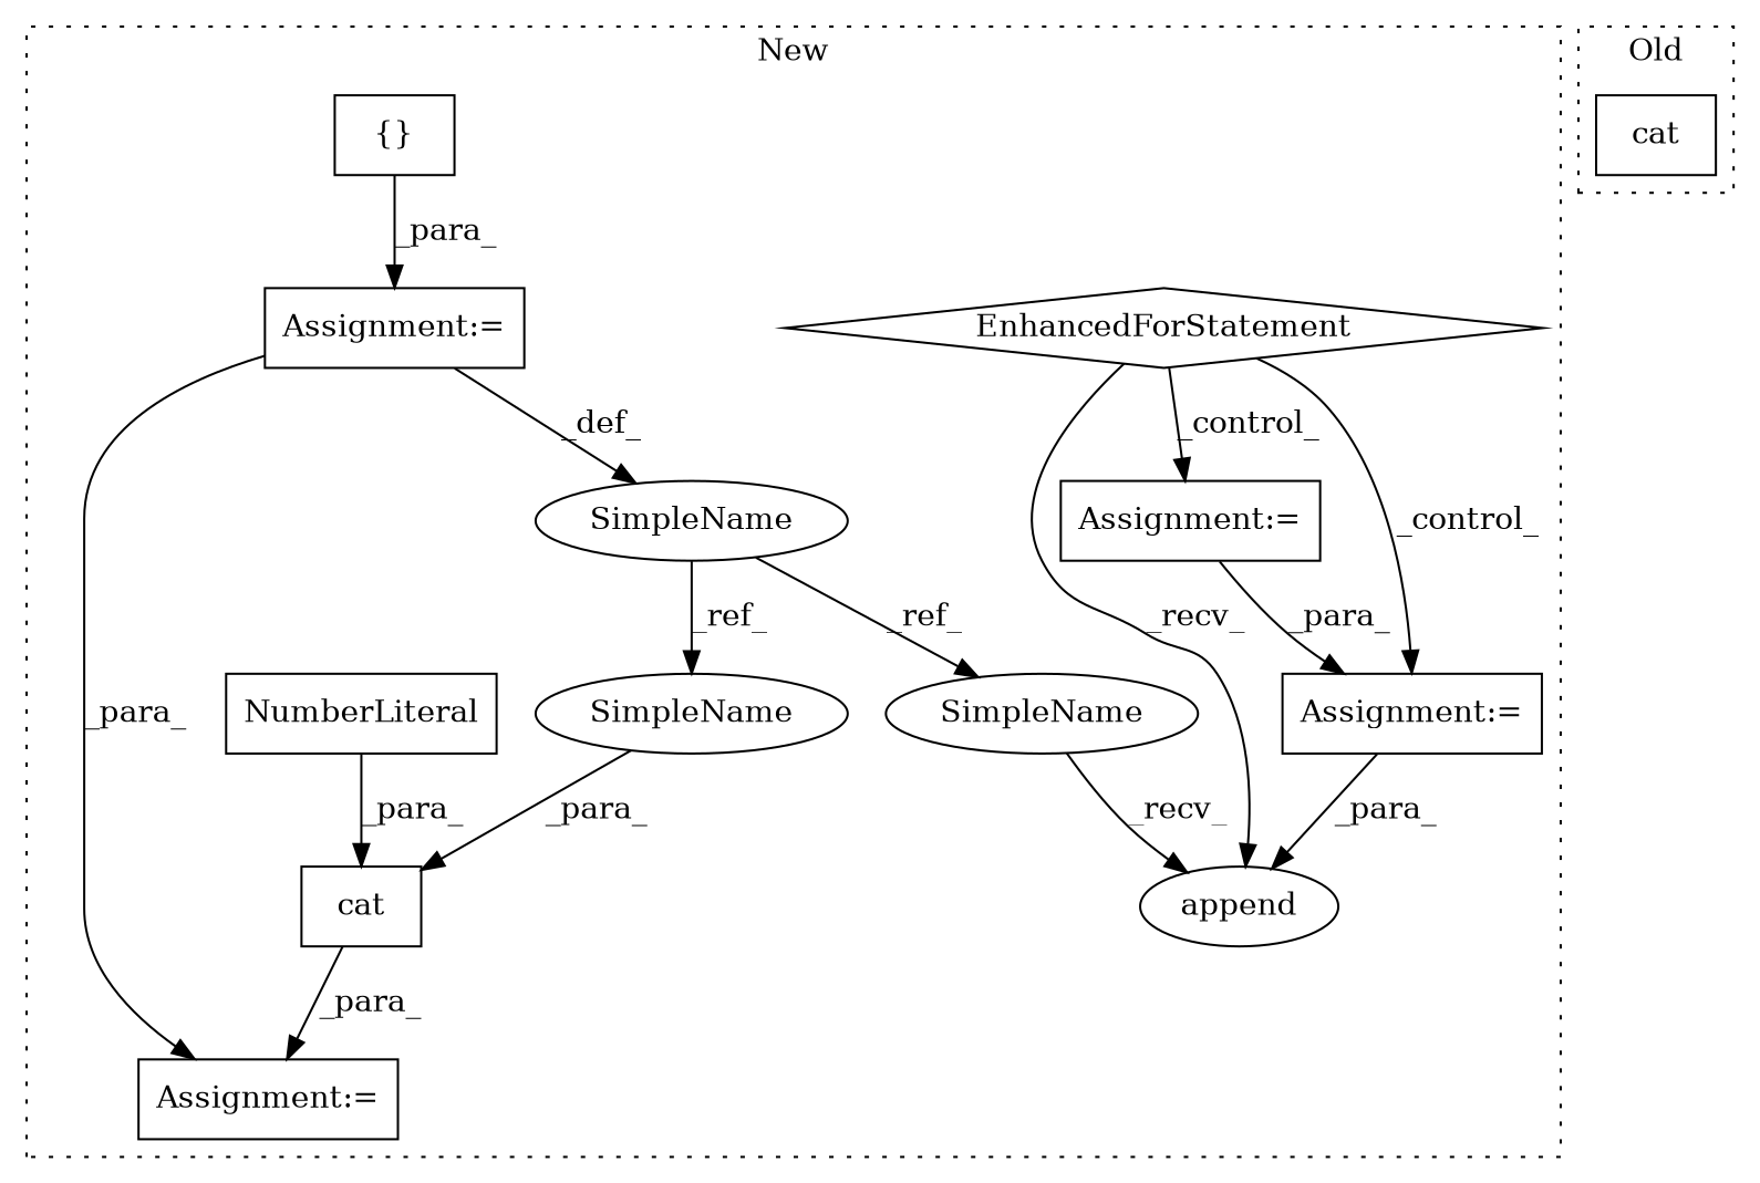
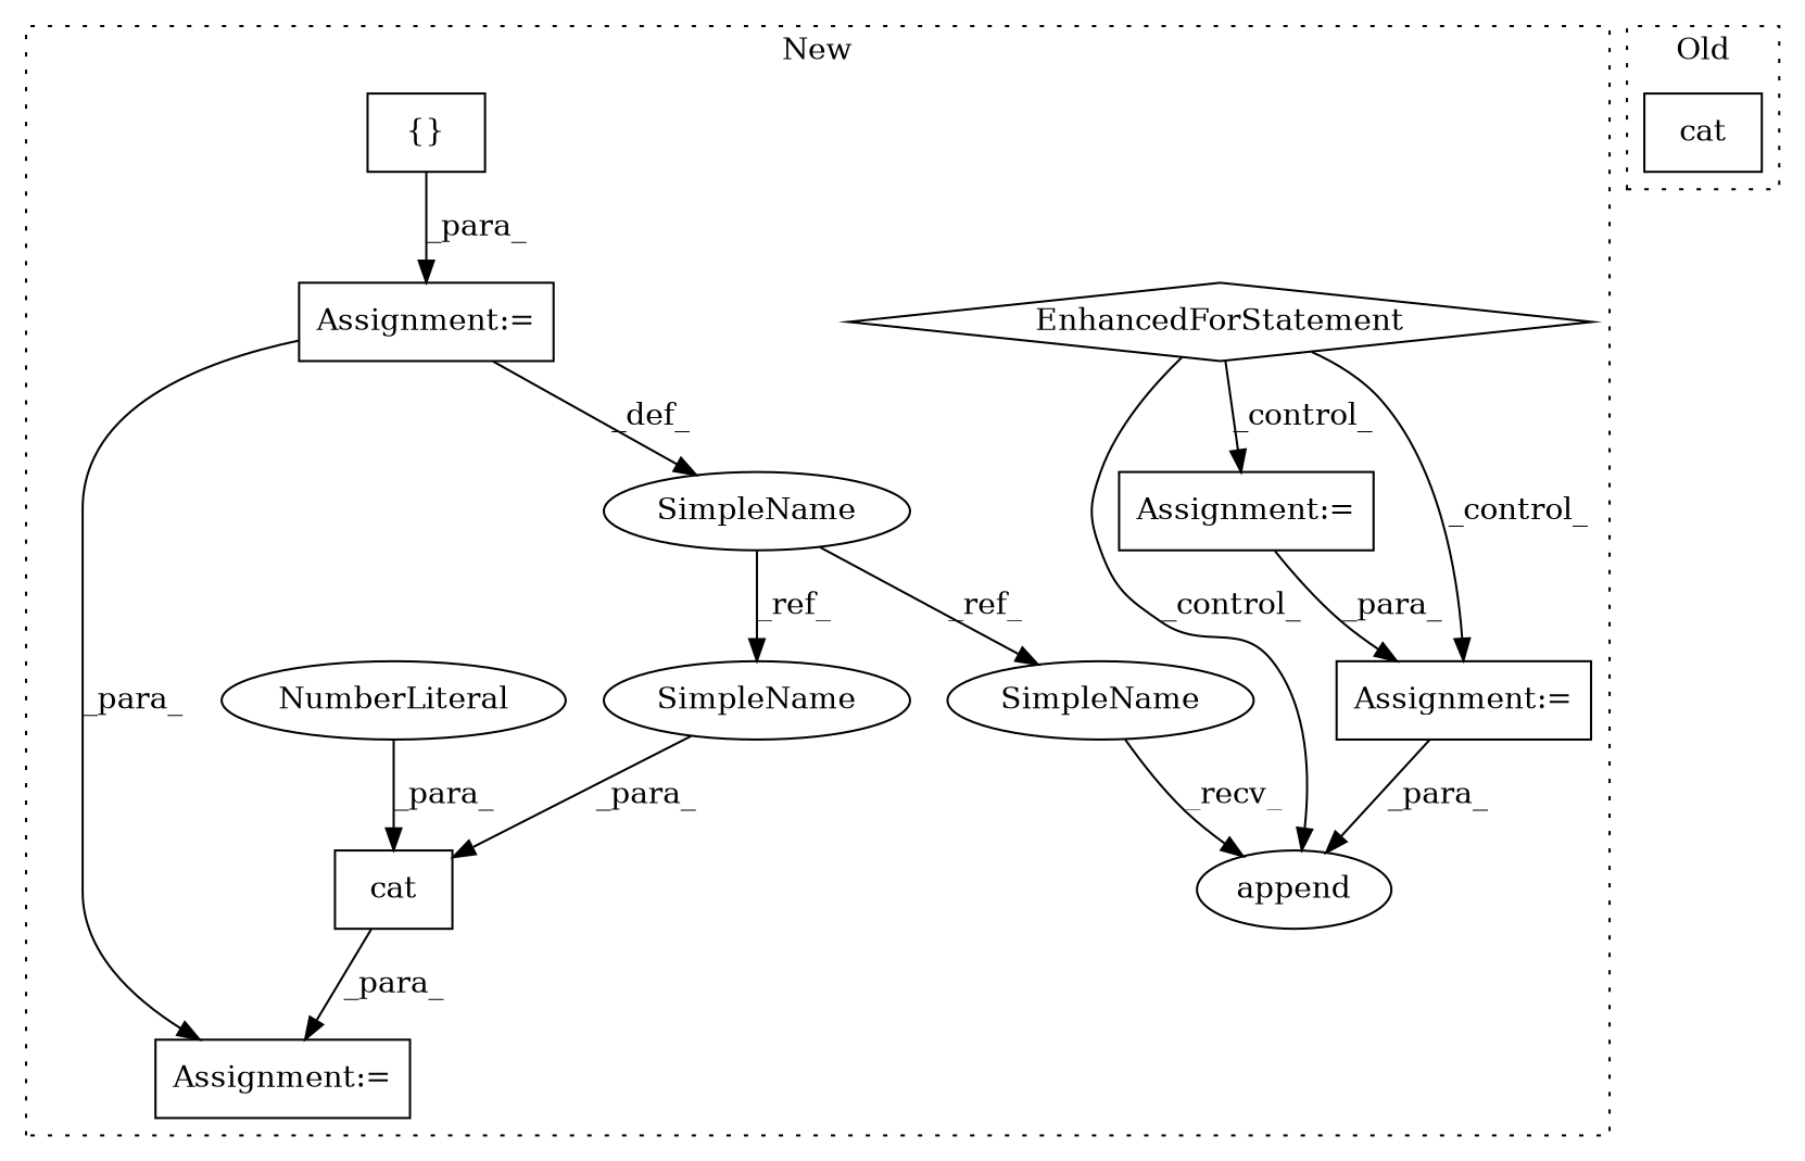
  digraph {
    node [a=7 l=1 shape=box]
    n1 [a=32 l="7,1" label=append s="7907,7927" shape=ellipse]
    n2 [l=26 label="Assignment:=" s=7839]
    n3 [label="Assignment:=" s=7716]
    n4 [a=42 l=9 label=SimpleName s=7558 shape=ellipse]
    n5 [a=32 l="4,1" label=cat s="7956,7971"]
-   n6 [a=34 label=NumberLiteral s=7970]
+   n6 [a=34 label=NumberLiteral s=7970 shape=ellipse]
    n7 [label="Assignment:=" s=7949]
    n8 [label="Assignment:=" s=7567]
    n9 [a=70 l="66,2" label=EnhancedForStatement s="7585,7700" shape=diamond]
    n10 [a=4 l=2 label="{}" s=7577]
    n11 [a=42 l=9 label=SimpleName s=7960 shape=ellipse]
    n12 [a=42 l=9 label=SimpleName s=7897 shape=ellipse]
    n13 [a=32 l="15,-5" label=cat s="7668,7856"]
    subgraph cluster_1 {
      label=New
      style=dotted
      n1
      n2
      n3
      n4
      n5
      n6
      n7
      n8
      n9
      n10
      n11
      n12
    }
    subgraph cluster_2 {
      label=Old
      style=dotted
      n13
    }
    n2 -> n3 [label=_para_]
    n3 -> n1 [label=_para_]
    n4 -> n11 [label=_ref_]
    n4 -> n12 [label=_ref_]
    n5 -> n7 [label=_para_]
    n6 -> n5 [label=_para_]
    n8 -> n4 [label=_def_]
    n8 -> n7 [label=_para_]
-   n9 -> n1 [label=_recv_]
+   n9 -> n1 [label=_control_]
    n9 -> n2 [label=_control_]
    n9 -> n3 [label=_control_]
    n10 -> n8 [label=_para_]
    n11 -> n5 [label=_para_]
    n12 -> n1 [label=_recv_]
  }
